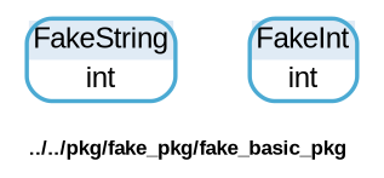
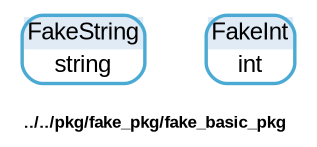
  digraph {
    fontname=Arial
    fontsize=10
    label=< <br/><b>../../pkg/fake_pkg/fake_basic_pkg</b> >
    labelloc=b
    node [fontname=Arial shape=plaintext]
-   n1 [label=< <table border='2' cellborder='0' cellspacing='0' style='rounded' color='#4BAAD3'><tr><td bgcolor='#e0ebf5' align='center'>FakeString</td></tr><tr><td align='center'>int</td></tr></table> >]
+   n1 [label=< <table border='2' cellborder='0' cellspacing='0' style='rounded' color='#4BAAD3'><tr><td bgcolor='#e0ebf5' align='center'>FakeString</td></tr><tr><td align='center'>string</td></tr></table> >]
    n2 [label=< <table border='2' cellborder='0' cellspacing='0' style='rounded' color='#4BAAD3'><tr><td bgcolor='#e0ebf5' align='center'>FakeInt</td></tr><tr><td align='center'>int</td></tr></table> >]
  }
